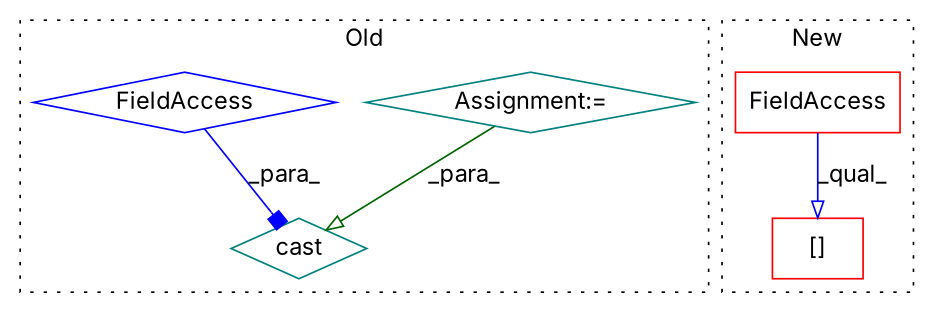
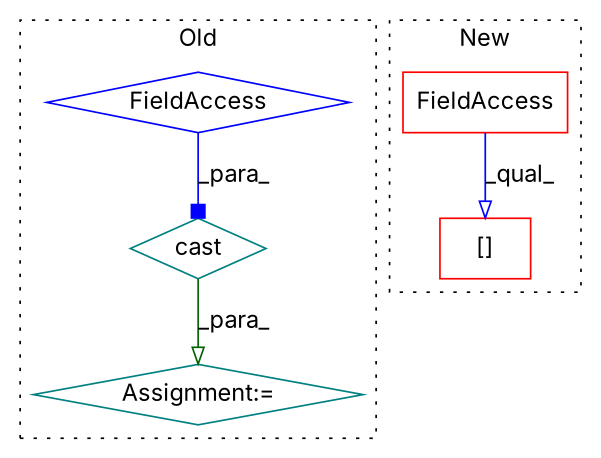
  digraph {
    fontname=Inter
    node [a=22 shape=diamond color=teal fontname=Inter]
    edge [color=blue arrowhead=onormal fontname=Inter]
    n1 [a=32 l="5,1" label=cast s="4147,4197"]
    n2 [a=7 l=1 label="Assignment:=" s=3985]
    n3 [l=18 label=FieldAccess s=4179 color=blue]
    n4 [a=2 l="17,1" label="[]" s="4139,4157" shape=box color=red]
    n5 [l=16 label=FieldAccess s=4139 shape=box color=red]
    subgraph cluster_1 {
      label=Old
      style=dotted
      n1
      n2
      n3
    }
    subgraph cluster_2 {
      label=New
      style=dotted
      n4
      n5
    }
-   n2 -> n1 [label=_para_ color=darkgreen]
+   n1 -> n2 [label=_para_ color=darkgreen]
    n3 -> n1 [label=_para_ arrowhead=box]
    n5 -> n4 [label=_qual_]
  }
